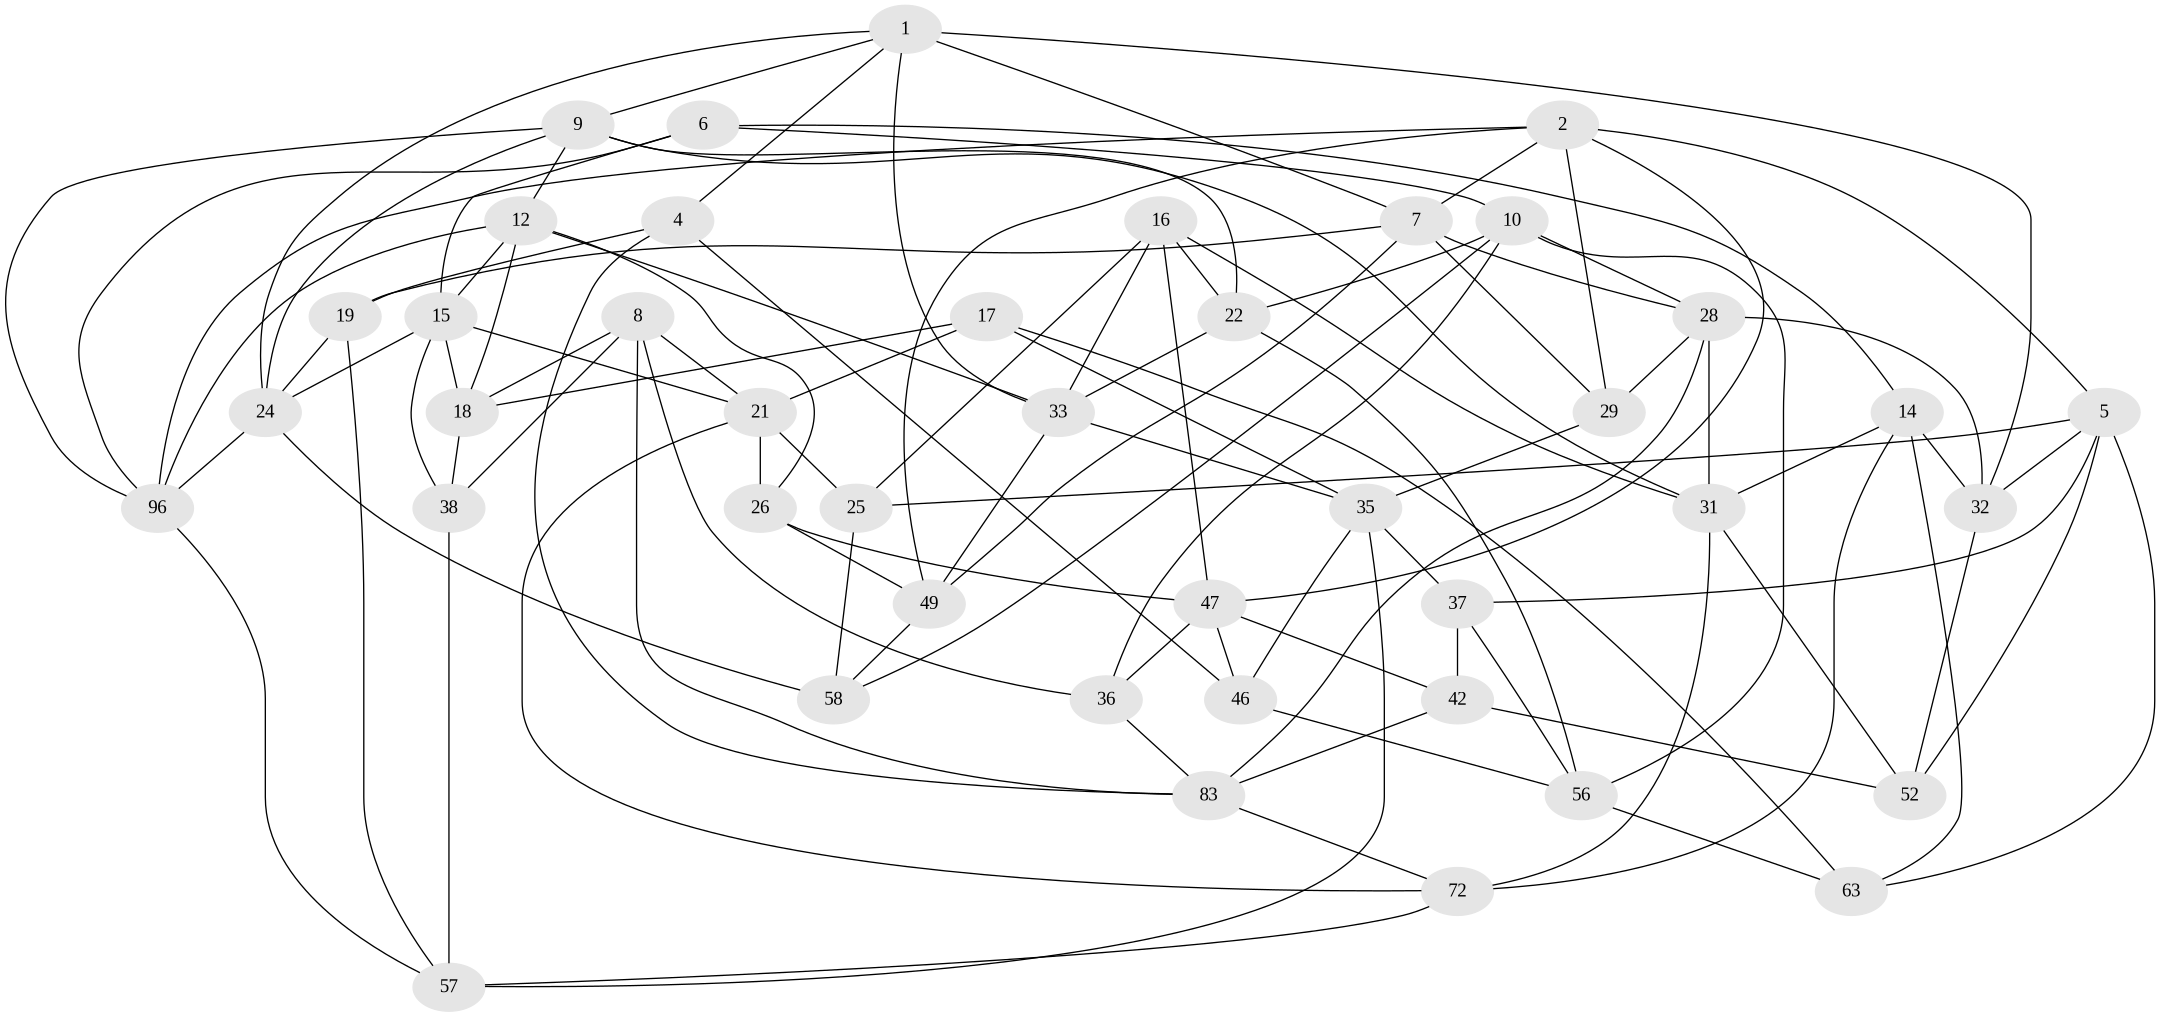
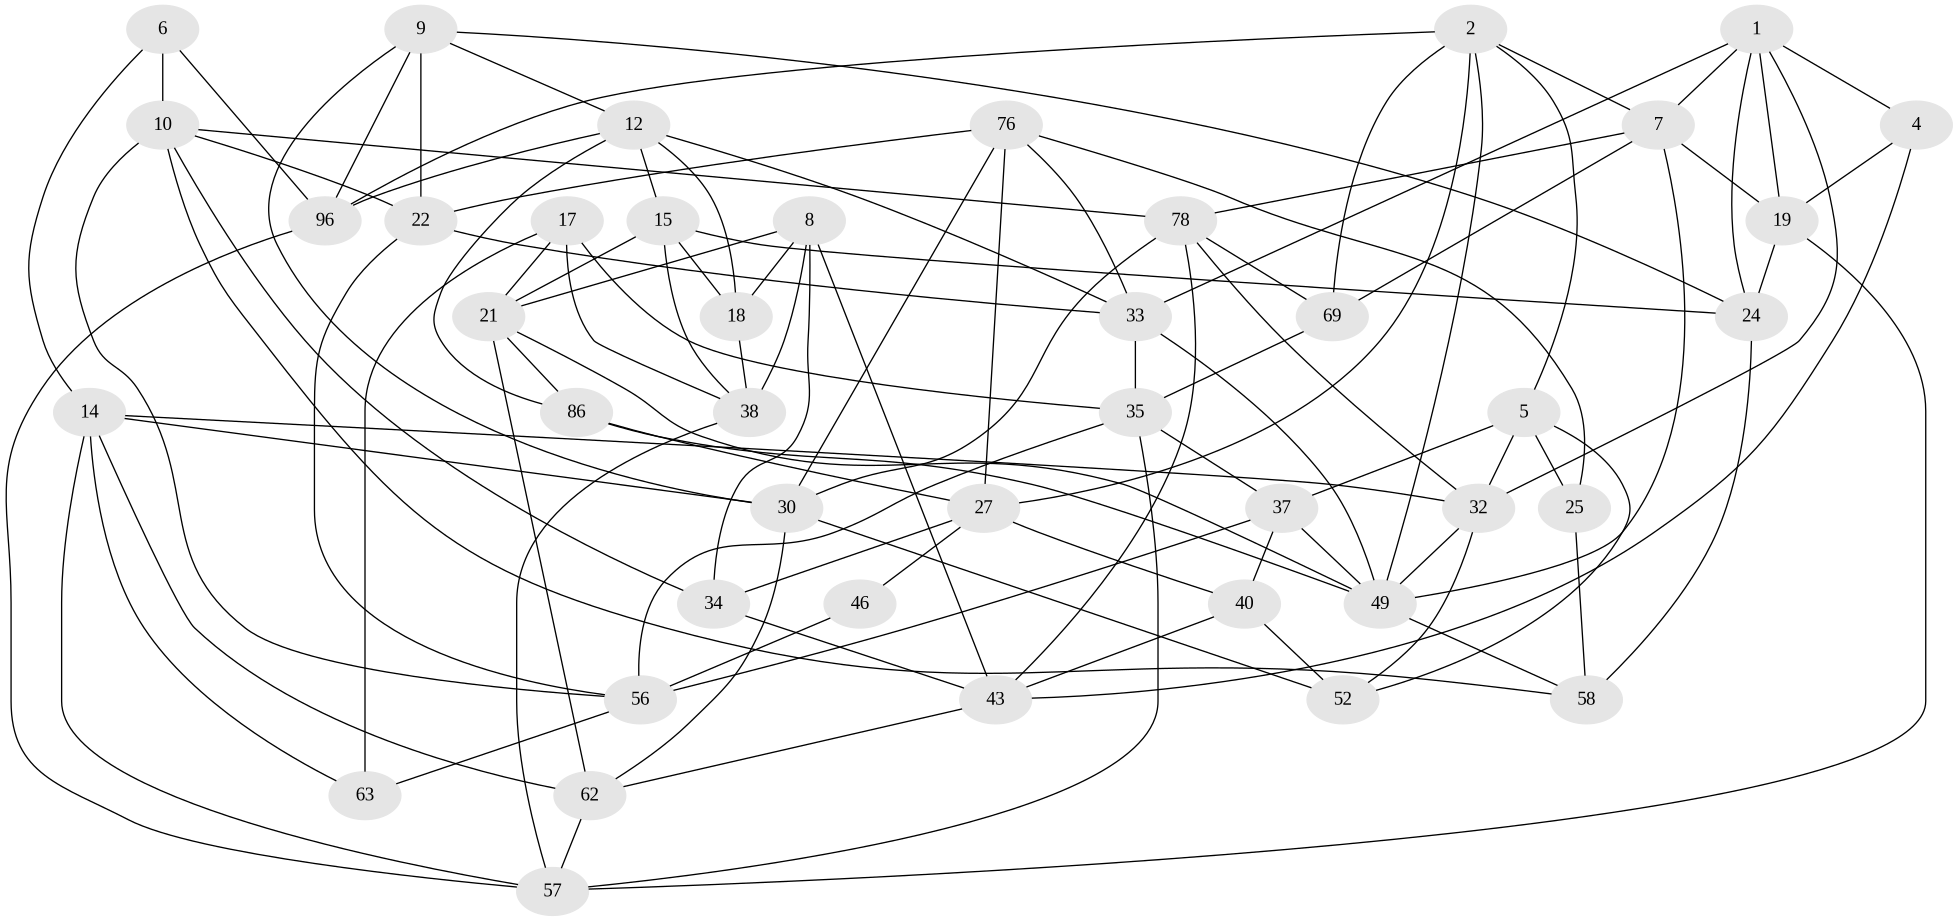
  graph {
    fontname="Liberation Serif"
    node [color=gray90 fontname="Liberation Serif" style=filled]
    edge [fontname="Liberation Serif"]
    1 [super="+3"]
    4
    7 [super="+20"]
    9 [super="+53"]
    24 [super="+50"]
    32 [super="+60"]
    33 [super="+55"]
    19
-   43 [super="+47" label=83]
+   43 [super="+47"]
    46
-   29
+   29 [label=69]
    49 [super="+59"]
-   28 [super="+44"]
+   28 [super="+44" label=78]
    n14 [label=96 super="+54"]
    12 [super="+41"]
    22
-   30 [super="+66" label=31]
+   30 [super="+66"]
    58
    52
    35 [super="+61"]
    2 [super="+13"]
    5 [super="+11"]
-   27 [super="+39" label=47]
+   27 [super="+39"]
    25
    37 [super="+64"]
    63
-   34 [label=36]
-   42
+   34
+   42 [label=40]
    57 [super="+67"]
-   62 [label=72]
+   62
    56 [super="+65"]
    10 [super="+48"]
    6
    14 [super="+45"]
    15 [super="+31"]
    18 [super="+23"]
    21 [super="+51"]
    38
    8
-   26
-   16 [super="+40"]
+   26 [label=86]
+   16 [super="+40" label=76]
    17
    1 -- 4
    1 -- 7
-   1 -- 9
+   1 -- 19
    1 -- 24
    1 -- 32
    1 -- 33
    4 -- 19
    4 -- 43
-   4 -- 46
    7 -- 19
    7 -- 29
    7 -- 49
    7 -- 28
    9 -- 24
    9 -- n14
    9 -- 12
    9 -- 22
    9 -- 30
-   24 -- n14
    24 -- 58
+   32 -- 49
    32 -- 52
    33 -- 49
    33 -- 35
    19 -- 24
    19 -- 57
    43 -- 62
    46 -- 56
    29 -- 35
    49 -- 58
    28 -- 32
    28 -- 43
    28 -- 29
    28 -- 30
    n14 -- 57
    12 -- 33
    12 -- n14
    12 -- 15
    12 -- 18
    12 -- 26
    22 -- 33
    22 -- 56
    30 -- 52
    30 -- 62
-   35 -- 46
+   35 -- 56
    35 -- 37
    35 -- 57
    2 -- 7
    2 -- 29
    2 -- 49
    2 -- n14
    2 -- 5
    2 -- 27
    5 -- 32
    5 -- 52
    5 -- 25
    5 -- 37
-   5 -- 63
    27 -- 46
    27 -- 34
    27 -- 42
    25 -- 58
+   37 -- 49
    37 -- 42
    37 -- 56
    34 -- 43
    42 -- 43
    42 -- 52
    62 -- 57
    56 -- 63
    10 -- 28
    10 -- 22
    10 -- 58
    10 -- 34
    10 -- 56
    6 -- n14
    6 -- 10
    6 -- 14
-   6 -- 15
    14 -- 32
    14 -- 30
    14 -- 63
+   14 -- 57
    14 -- 62
    15 -- 24
    15 -- 18
    15 -- 21
    15 -- 38
    18 -- 38
-   21 -- 25
+   21 -- 49
    21 -- 62
    21 -- 26
    38 -- 57
    8 -- 43
    8 -- 34
    8 -- 18
    8 -- 21
    8 -- 38
    26 -- 49
    26 -- 27
    16 -- 33
    16 -- 22
    16 -- 30
    16 -- 27
    16 -- 25
    17 -- 35
    17 -- 63
-   17 -- 18
+   17 -- 38
    17 -- 21
  }
